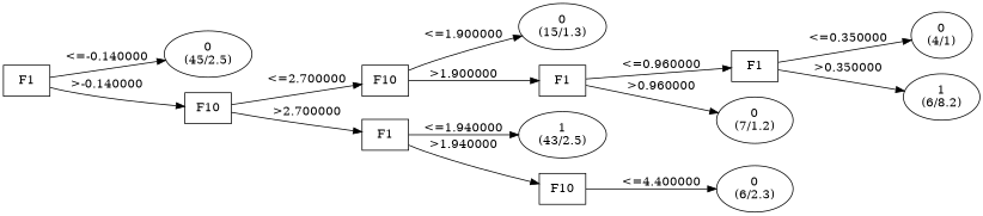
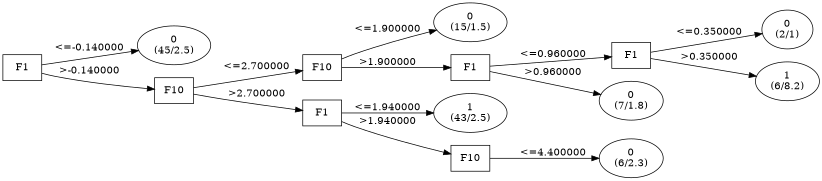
  digraph {
    rankdir=LR
    node [shape=box]
    n1 [label="F1\n"]
    n2 [label="0\n(45/2.5)" shape=ellipse]
    n3 [label="F10\n"]
    n4 [label="F10\n"]
    n5 [label="F1\n"]
-   n6 [label="0\n(15/1.3)" shape=ellipse]
+   n6 [label="0\n(15/1.5)" shape=ellipse]
    n7 [label="F1\n"]
    n8 [label="1\n(43/2.5)" shape=ellipse]
    n9 [label="F10\n"]
    n10 [label="F1\n"]
-   n11 [label="0\n(7/1.2)" shape=ellipse]
-   n12 [label="0\n(4/1)" shape=ellipse]
+   n11 [label="0\n(7/1.8)" shape=ellipse]
+   n12 [label="0\n(2/1)" shape=ellipse]
    n13 [label="1\n(6/8.2)" shape=ellipse]
    n14 [label="0\n(6/2.3)" shape=ellipse]
    n1 -> n2 [label="<=-0.140000"]
    n1 -> n3 [label=">-0.140000"]
    n3 -> n4 [label="<=2.700000"]
    n3 -> n5 [label=">2.700000"]
    n4 -> n6 [label="<=1.900000"]
    n4 -> n7 [label=">1.900000"]
    n5 -> n8 [label="<=1.940000"]
    n5 -> n9 [label=">1.940000"]
    n7 -> n10 [label="<=0.960000"]
    n7 -> n11 [label=">0.960000"]
    n9 -> n14 [label="<=4.400000"]
    n10 -> n12 [label="<=0.350000"]
    n10 -> n13 [label=">0.350000"]
  }
